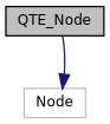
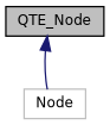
  digraph {
    node [fontname=Helvetica fontsize=10 shape=record style=filled]
    n1 [color=black fillcolor=grey75 fontcolor=black height=0.2 label=QTE_Node width=0.4]
    n2 [color=grey75 fillcolor=white height=0.2 label="Node" width=0.4]
-   n2 -> n1 [color=midnightblue dir=back fontname=Helvetica fontsize=10 labelfontname=Helvetica labelfontsize=10 style=solid]
+   n1 -> n2 [color=midnightblue dir=back fontname=Helvetica fontsize=10 labelfontname=Helvetica labelfontsize=10 style=solid]
  }
